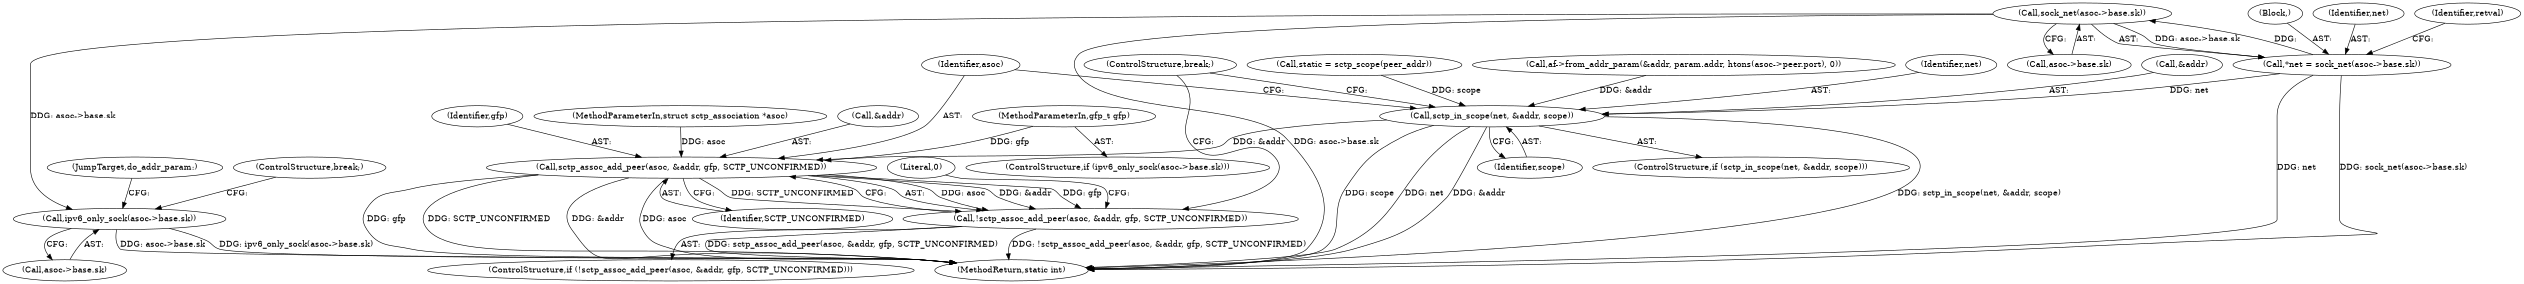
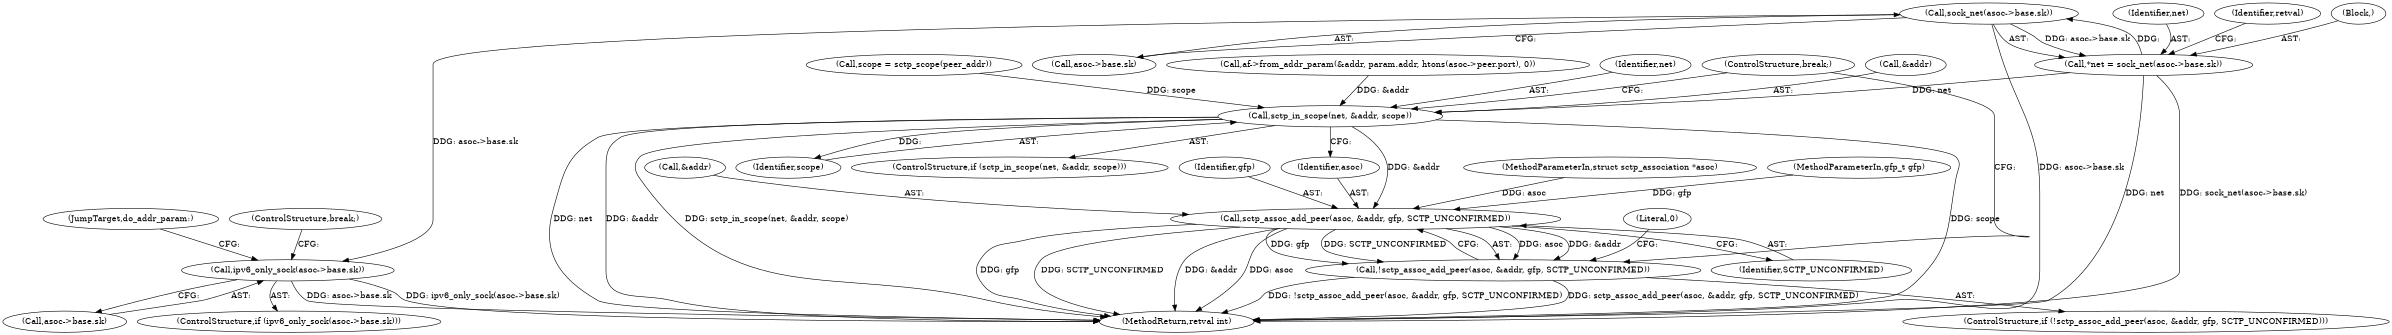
  digraph {
    n1 [label="(Call,sock_net(asoc->base.sk))"]
    n2 [label="(Call,*net = sock_net(asoc->base.sk))"]
    n3 [label="(Call,ipv6_only_sock(asoc->base.sk))"]
-   n4 [label="(MethodReturn,static int)"]
+   n4 [label="(MethodReturn,retval int)"]
    n5 [label="(Call,asoc->base.sk)"]
    n6 [label="(Call,sctp_in_scope(net, &addr, scope))"]
    n7 [label="(Call,asoc->base.sk)"]
    n8 [label="(ControlStructure,if (ipv6_only_sock(asoc->base.sk)))"]
    n9 [label="(Call,sctp_assoc_add_peer(asoc, &addr, gfp, SCTP_UNCONFIRMED))"]
    n10 [label="(Identifier,scope)"]
    n11 [label="(ControlStructure,if (sctp_in_scope(net, &addr, scope)))"]
    n12 [label="(Block,)"]
    n13 [label="(Call,!sctp_assoc_add_peer(asoc, &addr, gfp, SCTP_UNCONFIRMED))"]
    n14 [label="(Identifier,SCTP_UNCONFIRMED)"]
    n15 [label="(ControlStructure,if (!sctp_assoc_add_peer(asoc, &addr, gfp, SCTP_UNCONFIRMED)))"]
    n16 [label="(MethodParameterIn,struct sctp_association *asoc)"]
    n17 [label="(JumpTarget,do_addr_param:)"]
    n18 [label="(ControlStructure,break;)"]
-   n19 [label="(Call,static = sctp_scope(peer_addr))"]
+   n19 [label="(Call,scope = sctp_scope(peer_addr))"]
    n20 [label="(Identifier,net)"]
    n21 [label="(MethodParameterIn,gfp_t gfp)"]
    n22 [label="(Call,af->from_addr_param(&addr, param.addr, htons(asoc->peer.port), 0))"]
    n23 [label="(Literal,0)"]
    n24 [label="(Call,&addr)"]
    n25 [label="(ControlStructure,break;)"]
    n26 [label="(Identifier,asoc)"]
    n27 [label="(Identifier,retval)"]
    n28 [label="(Identifier,net)"]
    n29 [label="(Identifier,gfp)"]
    n30 [label="(Call,&addr)"]
    n1 -> n2 [label="AST: "]
    n1 -> n2 [label="DDG: asoc->base.sk"]
    n1 -> n3 [label="DDG: asoc->base.sk"]
    n1 -> n4 [label="DDG: asoc->base.sk"]
    n1 -> n5 [label="CFG: "]
    n2 -> n1 [label="DDG: "]
    n2 -> n4 [label="DDG: net"]
    n2 -> n4 [label="DDG: sock_net(asoc->base.sk)"]
    n2 -> n6 [label="DDG: net"]
    n3 -> n4 [label="DDG: asoc->base.sk"]
    n3 -> n4 [label="DDG: ipv6_only_sock(asoc->base.sk)"]
    n3 -> n7 [label="CFG: "]
-   n21 -> n8 [label="AST: "]
+   n3 -> n8 [label="AST: "]
    n5 -> n1 [label="AST: "]
    n6 -> n4 [label="DDG: scope"]
    n6 -> n4 [label="DDG: net"]
    n6 -> n4 [label="DDG: &addr"]
    n6 -> n4 [label="DDG: sctp_in_scope(net, &addr, scope)"]
    n6 -> n9 [label="DDG: &addr"]
-   n6 -> n10 [label="CFG: "]
+   n6 -> n10 [label="DDG: "]
    n6 -> n11 [label="AST: "]
    n7 -> n3 [label="AST: "]
    n9 -> n4 [label="DDG: gfp"]
    n9 -> n4 [label="DDG: SCTP_UNCONFIRMED"]
    n9 -> n4 [label="DDG: &addr"]
    n9 -> n4 [label="DDG: asoc"]
    n9 -> n13 [label="AST: "]
    n9 -> n13 [label="DDG: asoc"]
    n9 -> n13 [label="DDG: &addr"]
    n9 -> n13 [label="DDG: gfp"]
    n9 -> n13 [label="DDG: SCTP_UNCONFIRMED"]
    n9 -> n14 [label="CFG: "]
    n10 -> n6 [label="AST: "]
    n12 -> n2 [label="AST: "]
    n13 -> n4 [label="DDG: sctp_assoc_add_peer(asoc, &addr, gfp, SCTP_UNCONFIRMED)"]
    n13 -> n4 [label="DDG: !sctp_assoc_add_peer(asoc, &addr, gfp, SCTP_UNCONFIRMED)"]
    n13 -> n9 [label="CFG: "]
    n13 -> n15 [label="AST: "]
    n14 -> n9 [label="AST: "]
    n16 -> n9 [label="DDG: asoc"]
    n17 -> n3 [label="CFG: "]
    n18 -> n6 [label="CFG: "]
    n18 -> n13 [label="CFG: "]
    n19 -> n6 [label="DDG: scope"]
    n20 -> n2 [label="AST: "]
    n21 -> n9 [label="DDG: gfp"]
    n22 -> n6 [label="DDG: &addr"]
    n23 -> n13 [label="CFG: "]
    n24 -> n9 [label="AST: "]
    n25 -> n3 [label="CFG: "]
-   n26 -> n6 [label="CFG: "]
+   n6 -> n26 [label="CFG: "]
    n26 -> n9 [label="AST: "]
    n27 -> n2 [label="CFG: "]
    n28 -> n6 [label="AST: "]
    n29 -> n9 [label="AST: "]
    n30 -> n6 [label="AST: "]
  }
